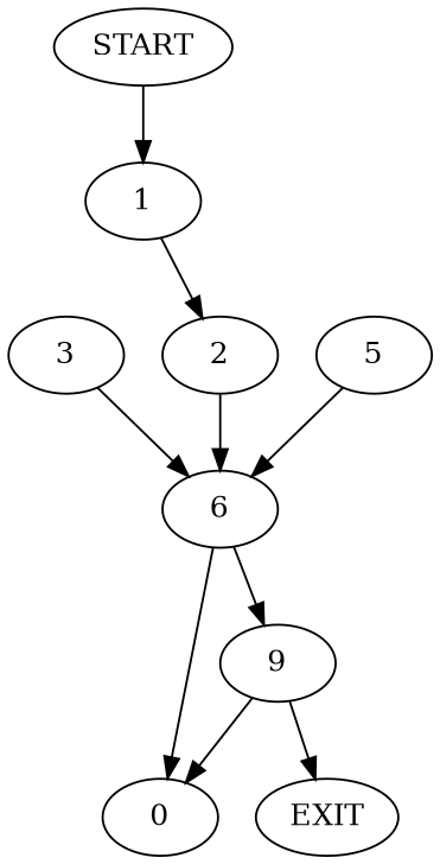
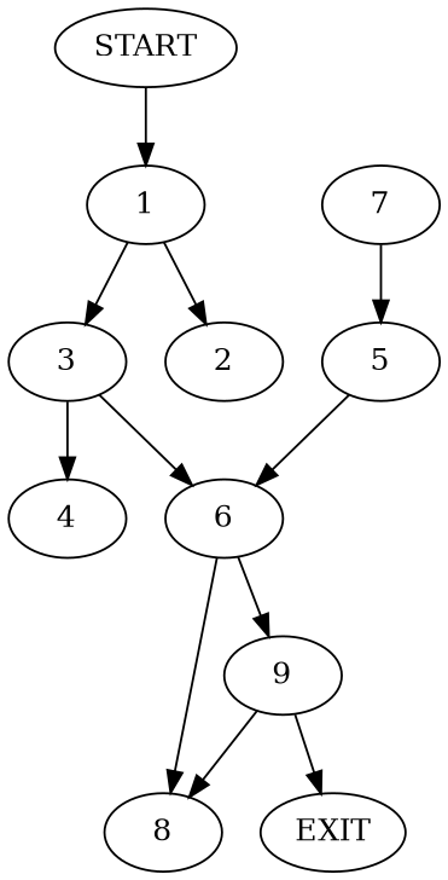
  digraph {
    n1 [label=START]
    1
    2
    3
    n5 [label=EXIT]
    6
-   8 [label=0]
+   4
+   8
    9
    5
+   7
    n1 -> 1
    1 -> 2
-   2 -> 6
+   1 -> 3
    3 -> 6
+   3 -> 4
    6 -> 8
    6 -> 9
    9 -> n5
    9 -> 8
    5 -> 6
+   7 -> 5
  }
